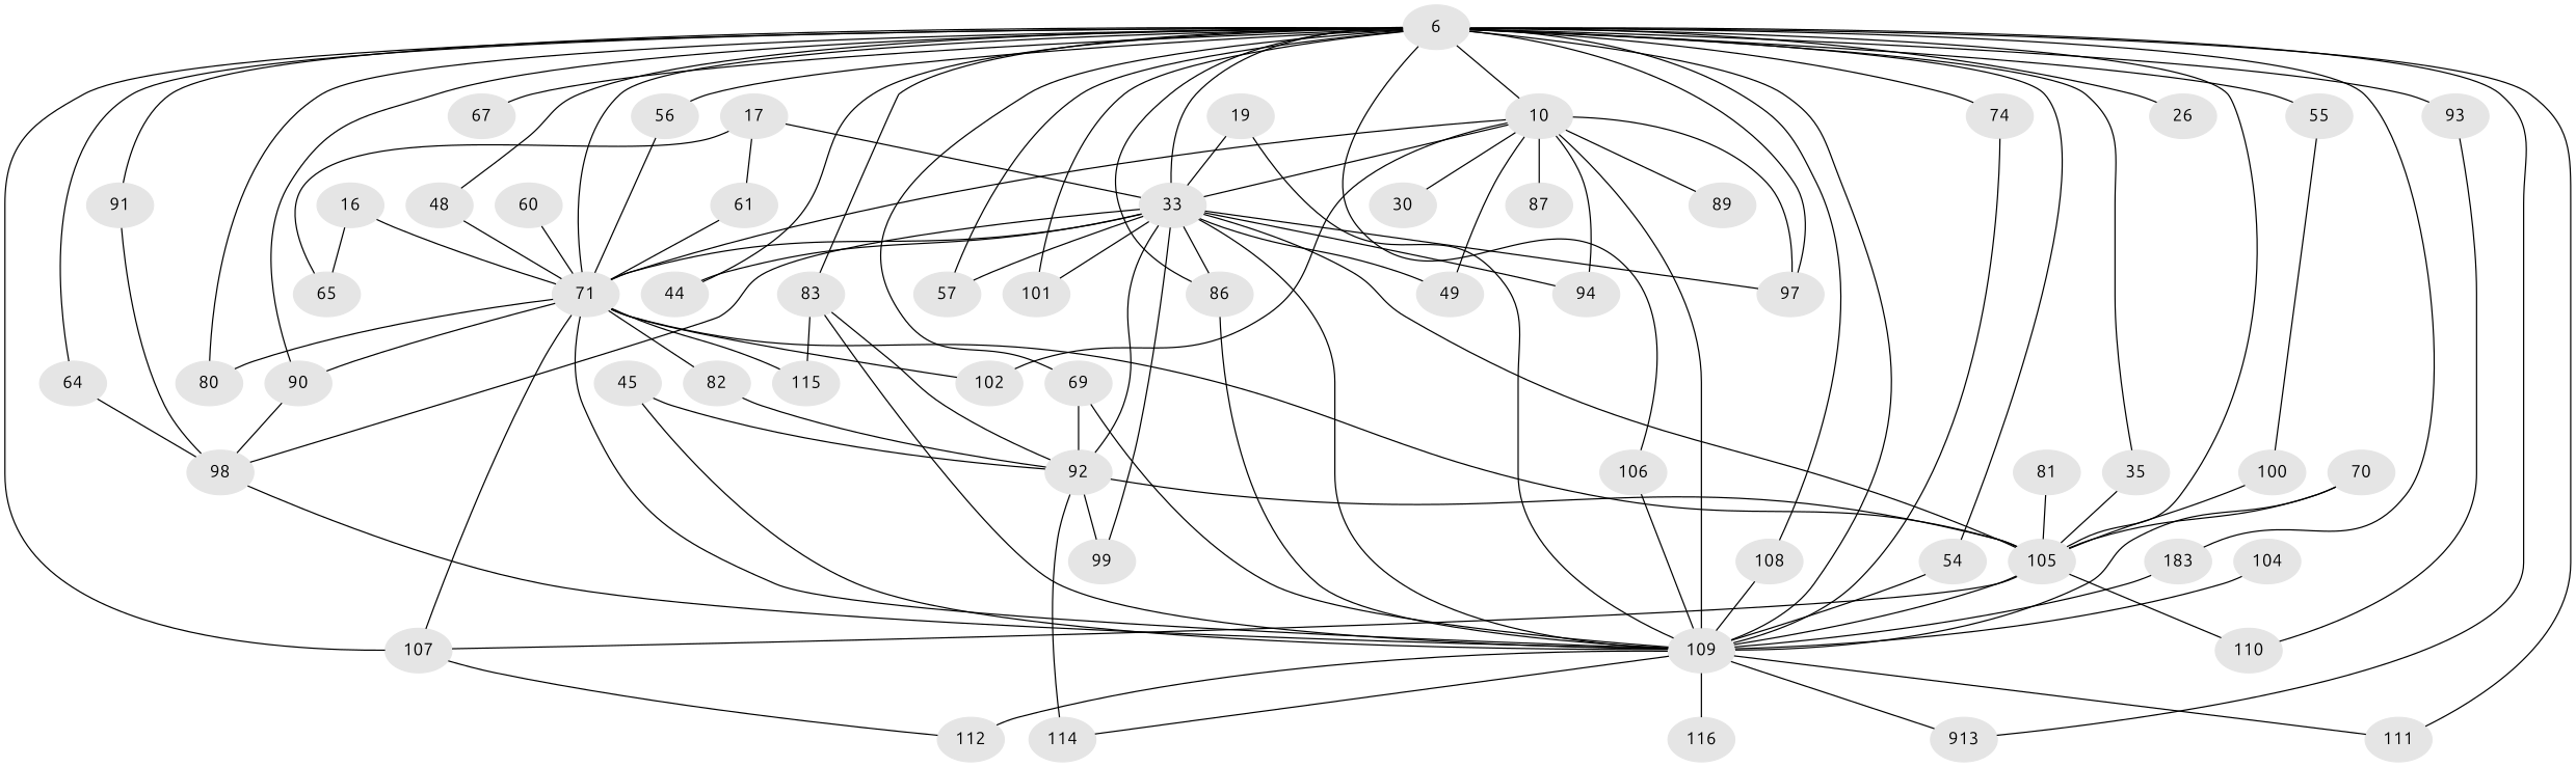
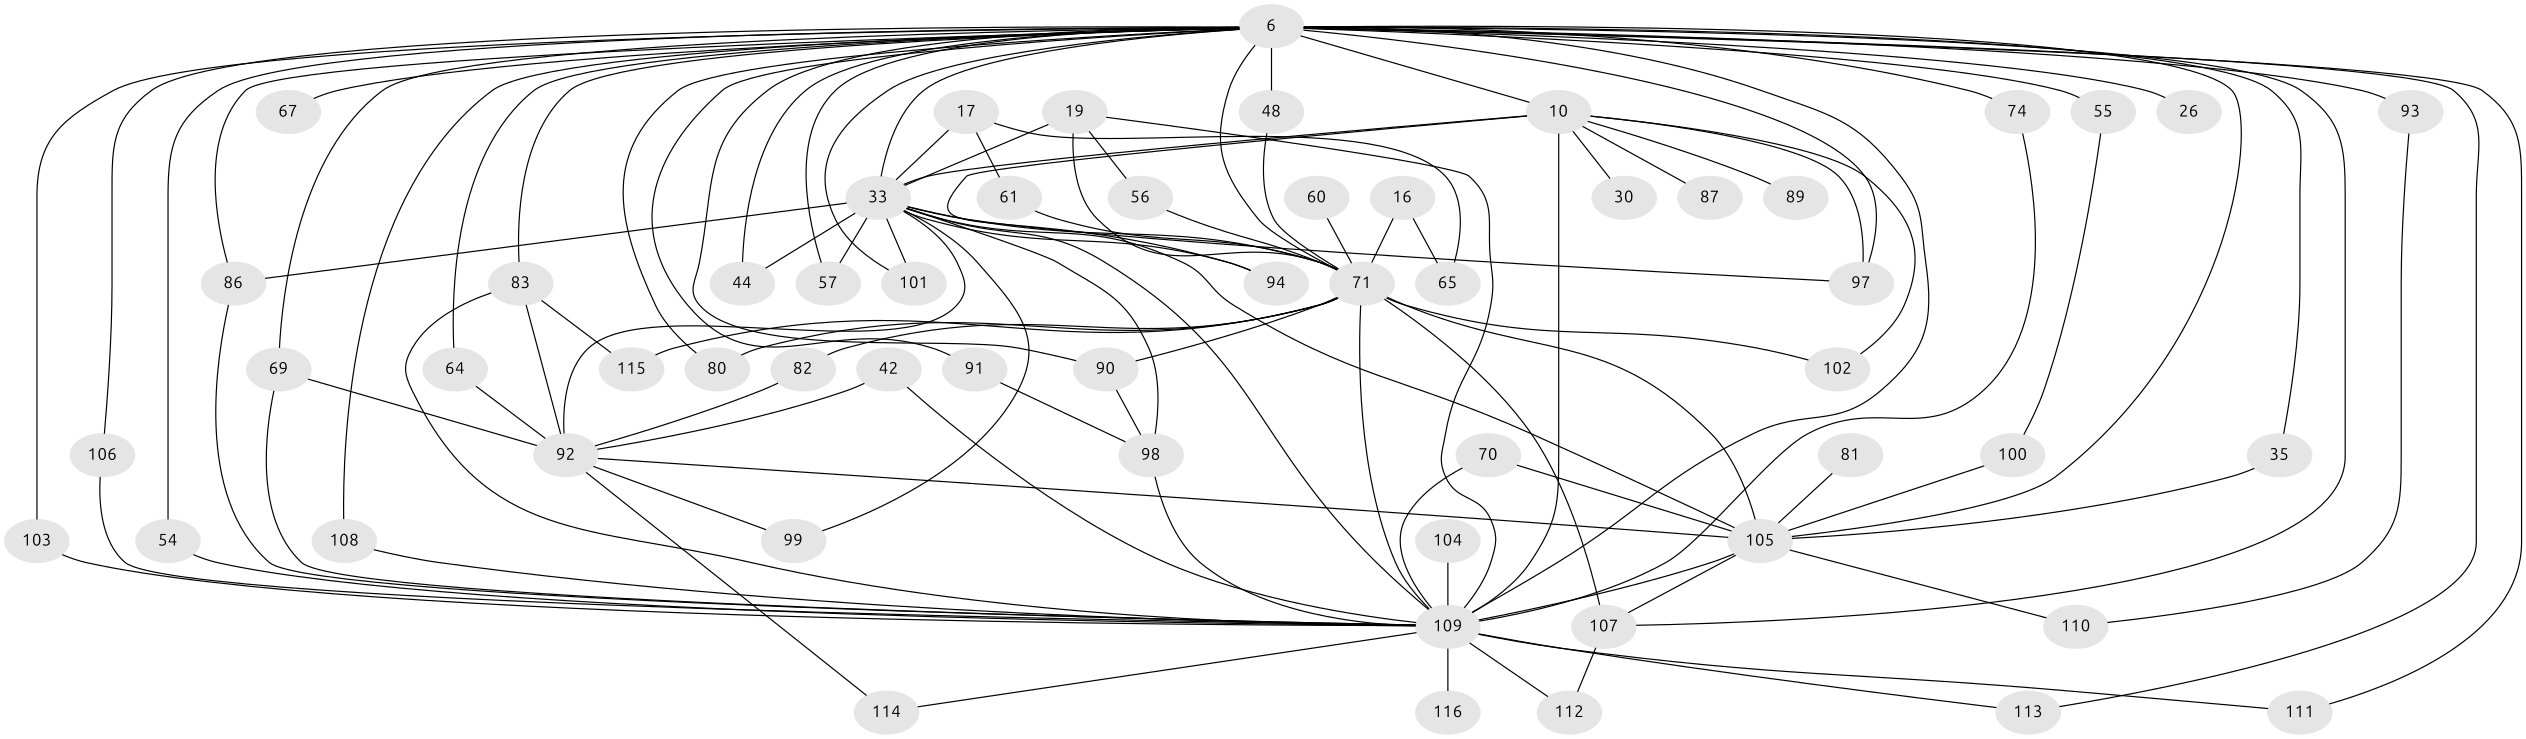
  graph {
    fontname=Ubuntu
    node [color=gray90 fontname=Ubuntu style=filled]
    edge [fontname=Ubuntu]
    6 [super="+2"]
    10 [super="+3"]
    26
    33 [super="+23+7"]
    35
    44
    48
    54
    55
    56
    57
    64 [super="+36"]
    67
    69 [super="+43+63"]
    71 [super="+20+9"]
    74 [super="+40"]
    83 [super="+15+31"]
    n18 [label=80]
    86 [super="+76"]
    90 [super="+22"]
    91
    93
    97 [super="+88"]
    101
-   103 [label=183]
+   103
    105 [super="+62+78+80"]
    106
    107 [super="+96+58+73"]
    108 [super="+50"]
    109 [super="+75+85+66+95+24+79"]
    111
-   113 [label=913]
+   113
    30
-   49
    87
    89
    94
    102
    92 [super="+37+29"]
    98 [super="+47"]
    99
    100
    82
    115
    110
    112
    114
    116
    16
    65
    17
    61
    19
-   45
+   45 [label=42]
    60
    70 [super="+38"]
    81
    104 [super="+72"]
    6 -- 10 [weight=4]
    6 -- 26 [weight=2]
    6 -- 33 [weight=4]
    6 -- 35
    6 -- 44
    6 -- 48
    6 -- 54
    6 -- 55 [weight=2]
-   6 -- 56
+   19 -- 56
    6 -- 57
    6 -- 64
    6 -- 67
    6 -- 69 [weight=3]
    6 -- 71 [weight=5]
    6 -- 74 [weight=2]
    6 -- 83
    6 -- n18
    6 -- 86
    6 -- 90 [weight=2]
    6 -- 91
    6 -- 93 [weight=2]
    6 -- 97
    6 -- 101
    6 -- 103
    6 -- 105 [weight=2]
    6 -- 106
    6 -- 107 [weight=2]
    6 -- 108
    6 -- 109 [weight=7]
    6 -- 111
    6 -- 113
    10 -- 33 [weight=4]
-   10 -- 71 [weight=4]
+   19 -- 71 [weight=4]
    10 -- 97
    10 -- 109 [weight=12]
    10 -- 30 [weight=2]
-   10 -- 49
    10 -- 87 [weight=2]
    10 -- 89
    10 -- 94
    10 -- 102
    33 -- 44
    33 -- 57
    33 -- 71 [weight=6]
    33 -- 86
    33 -- 97
    33 -- 101
    33 -- 105 [weight=7]
    33 -- 109 [weight=8]
-   33 -- 49
    33 -- 94
    33 -- 92
    33 -- 98
    33 -- 99
    35 -- 105
    48 -- 71
    54 -- 109
    55 -- 100
    56 -- 71
-   64 -- 98 [weight=2]
+   64 -- 92 [weight=2]
    69 -- 109 [weight=3]
    69 -- 92
    71 -- n18
    71 -- 90
    71 -- 105 [weight=3]
    71 -- 107 [weight=3]
    71 -- 109 [weight=4]
    71 -- 102
    71 -- 82
    71 -- 115
    74 -- 109
    83 -- 109
    83 -- 92
    83 -- 115
    86 -- 109
    90 -- 98
    91 -- 98
    93 -- 110
    103 -- 109
    105 -- 107
    105 -- 109 [weight=2]
    105 -- 110
    106 -- 109
    107 -- 112
    108 -- 109
    109 -- 111
    109 -- 113
    109 -- 112
    109 -- 114
    109 -- 116 [weight=2]
    92 -- 105 [weight=2]
    92 -- 99
    92 -- 114
    98 -- 109
    100 -- 105
    82 -- 92
    16 -- 71 [weight=2]
    16 -- 65
    17 -- 33 [weight=2]
    17 -- 65
    17 -- 61
    61 -- 71
    19 -- 33
    19 -- 109
    45 -- 109
    45 -- 92
    60 -- 71
    70 -- 105
    70 -- 109 [weight=2]
    81 -- 105
    104 -- 109 [weight=3]
  }
